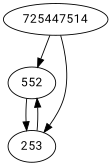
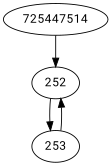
  strict digraph {
    fontname="Roboto Mono"
    node [fontname="Roboto Mono"]
    edge [fontname="Roboto Mono"]
    n1 [label=725447514]
-   252 [label=552]
+   252
    253
    n1 -> 252
-   n1 -> 253
    252 -> 253
    253 -> 252
  }
